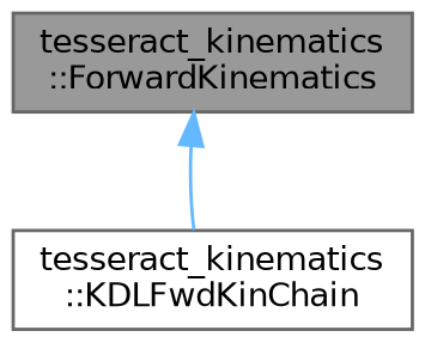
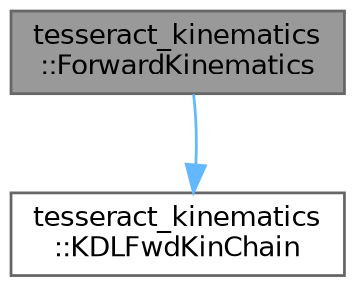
  digraph {
    node [color=gray40 fontname=Helvetica fontsize=10 shape=box style=filled]
    n1 [fillcolor=grey60 fontcolor=black height=0.2 label="tesseract_kinematics\l::ForwardKinematics" width=0.4]
    n2 [fillcolor=white height=0.2 label="tesseract_kinematics\l::KDLFwdKinChain" width=0.4]
-   n1 -> n2 [color=steelblue1 dir=back fontname=Helvetica fontsize=10 labelfontname=Helvetica labelfontsize=10 style=solid]
+   n2 -> n1 [color=steelblue1 dir=back fontname=Helvetica fontsize=10 labelfontname=Helvetica labelfontsize=10 style=solid]
  }
